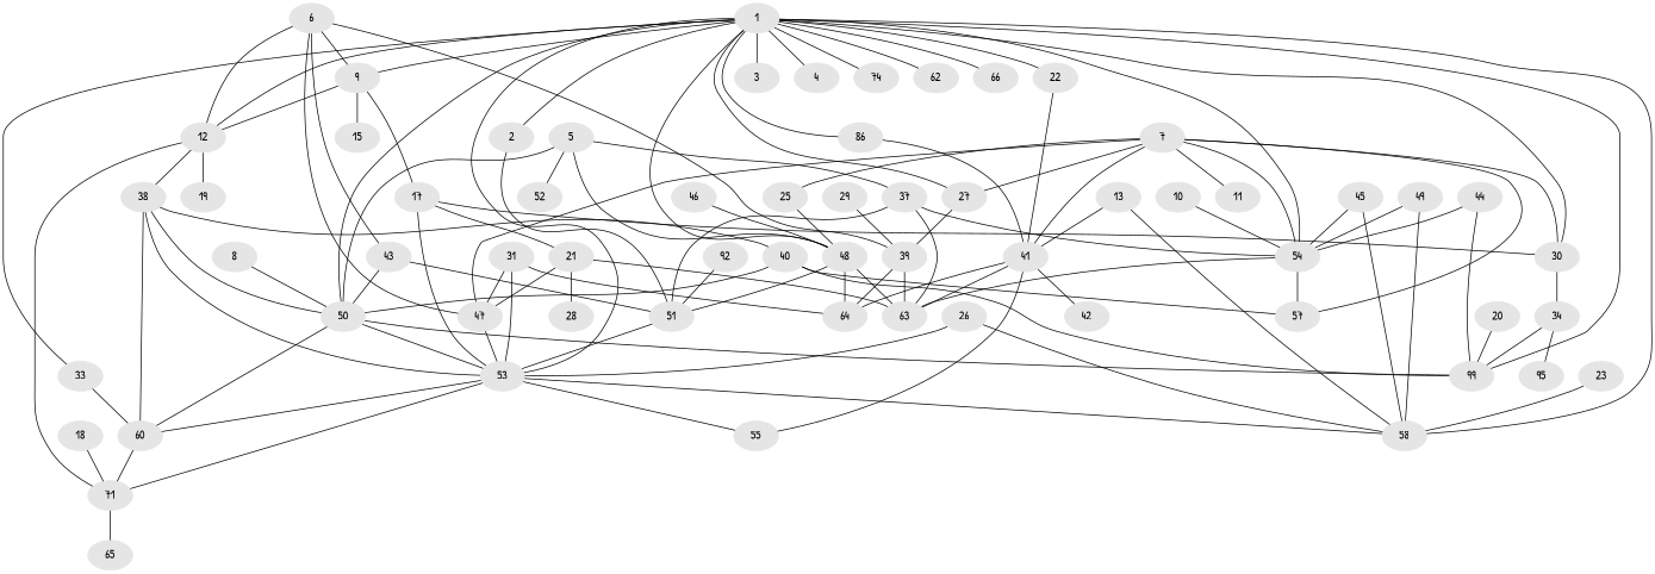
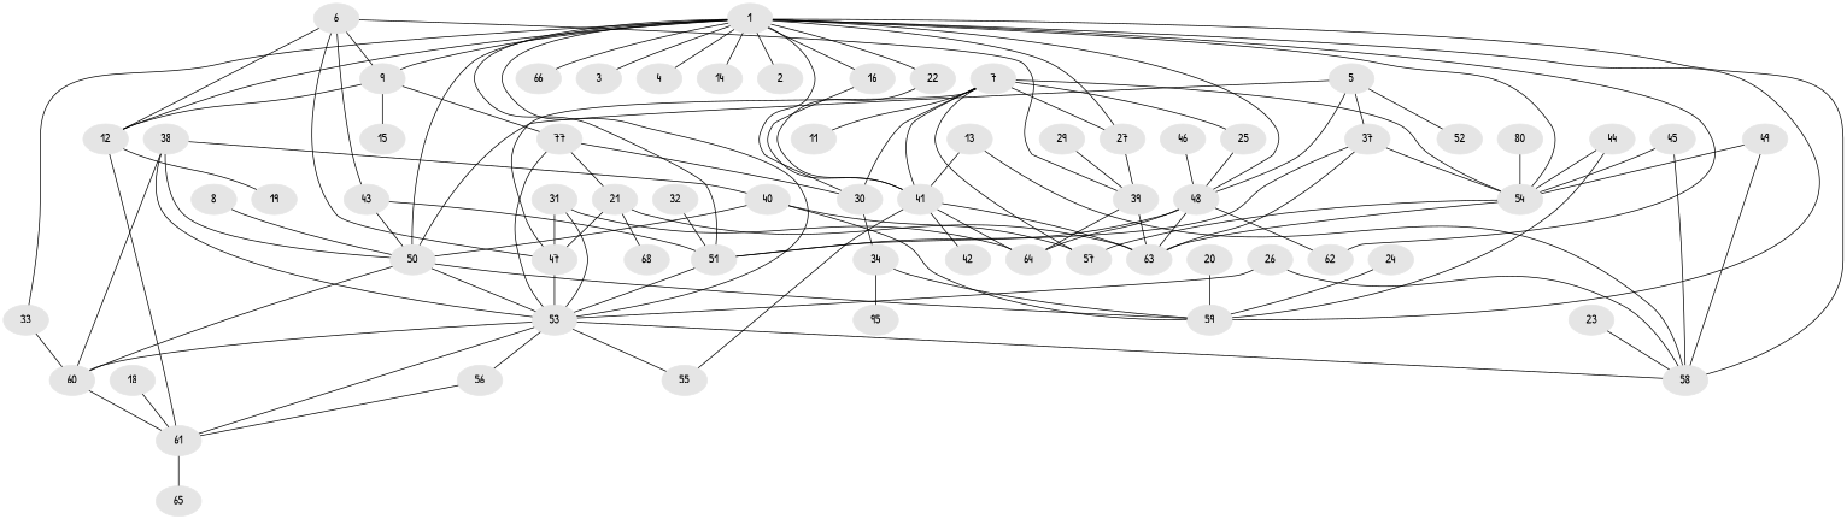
  graph {
    fontname="Patrick Hand"
    node [color=gray90 fontname="Patrick Hand" style=filled]
    edge [fontname="Patrick Hand" weight=1.0]
    1
    2
    3
    4
    9
    12
-   14 [label=74]
-   16 [label=86]
+   14
+   16
    22
    27
    30
    33
    48
    50
    51
    53
    54
    58
-   59 [label=99]
+   59
    62
    66
    15
-   17
+   17 [label=77]
    19
    38
-   61 [label=71]
+   61
    41
    39
    34
    60
    63
    64
+   56
    55
    57
    5
    37
    52
    6
    43
    47
    7
    11
    25
    42
    8
    21
-   10
+   10 [label=80]
    40
    65
    13
-   28
+   28 [label=68]
    18
    20
    23
+   24
    26
    29
    n59 [label=95]
    31
-   32 [label=92]
+   32
    44
    45
    46
    49
    1 -- 2
    1 -- 3
    1 -- 4
    1 -- 9
    1 -- 12
    1 -- 14
    1 -- 16
    1 -- 22
    1 -- 27
    1 -- 30
    1 -- 33
    1 -- 48
    1 -- 50
-   2 -- 51
+   1 -- 51
    1 -- 53
    1 -- 54
    1 -- 58
    1 -- 59
    1 -- 62
    1 -- 66
    9 -- 12
    9 -- 15
    9 -- 17
    12 -- 19
-   12 -- 38
    12 -- 61
    16 -- 41
    22 -- 41
    27 -- 39
    30 -- 34
    33 -- 60
    48 -- 51
+   48 -- 62
    48 -- 63
    48 -- 64
    50 -- 53
    50 -- 59
    50 -- 60
    51 -- 53
    53 -- 58
    53 -- 61
    53 -- 60
+   53 -- 56
    53 -- 55
    54 -- 63
    54 -- 57
    17 -- 30
    17 -- 53
    17 -- 21
    38 -- 50
    38 -- 53
    38 -- 60 [weight=2.0]
    38 -- 40
    61 -- 65
    41 -- 63
    41 -- 64
    41 -- 55
    41 -- 42
    39 -- 63
    39 -- 64
    34 -- 59
    34 -- n59
    60 -- 61
+   56 -- 61
    5 -- 48
    5 -- 50
    5 -- 37
    5 -- 52
    37 -- 51
    37 -- 54
    37 -- 63
    6 -- 9
    6 -- 12
    6 -- 39
    6 -- 43
    6 -- 47
    43 -- 50
    43 -- 51
    47 -- 53
    7 -- 27
    7 -- 30
    7 -- 54
    7 -- 41
    7 -- 57
    7 -- 47
    7 -- 11
    7 -- 25
    25 -- 48
    8 -- 50
    21 -- 63
    21 -- 47
    21 -- 28
    10 -- 54
    40 -- 50
    40 -- 59
    40 -- 57
    13 -- 58
    13 -- 41
    18 -- 61
    20 -- 59
    23 -- 58
+   24 -- 59
    26 -- 53
    26 -- 58
    29 -- 39
    31 -- 53
    31 -- 64
    31 -- 47 [weight=2.0]
    32 -- 51
    44 -- 54
    44 -- 59
    45 -- 54
    45 -- 58
    46 -- 48
    49 -- 54
    49 -- 58 [weight=2.0]
  }
